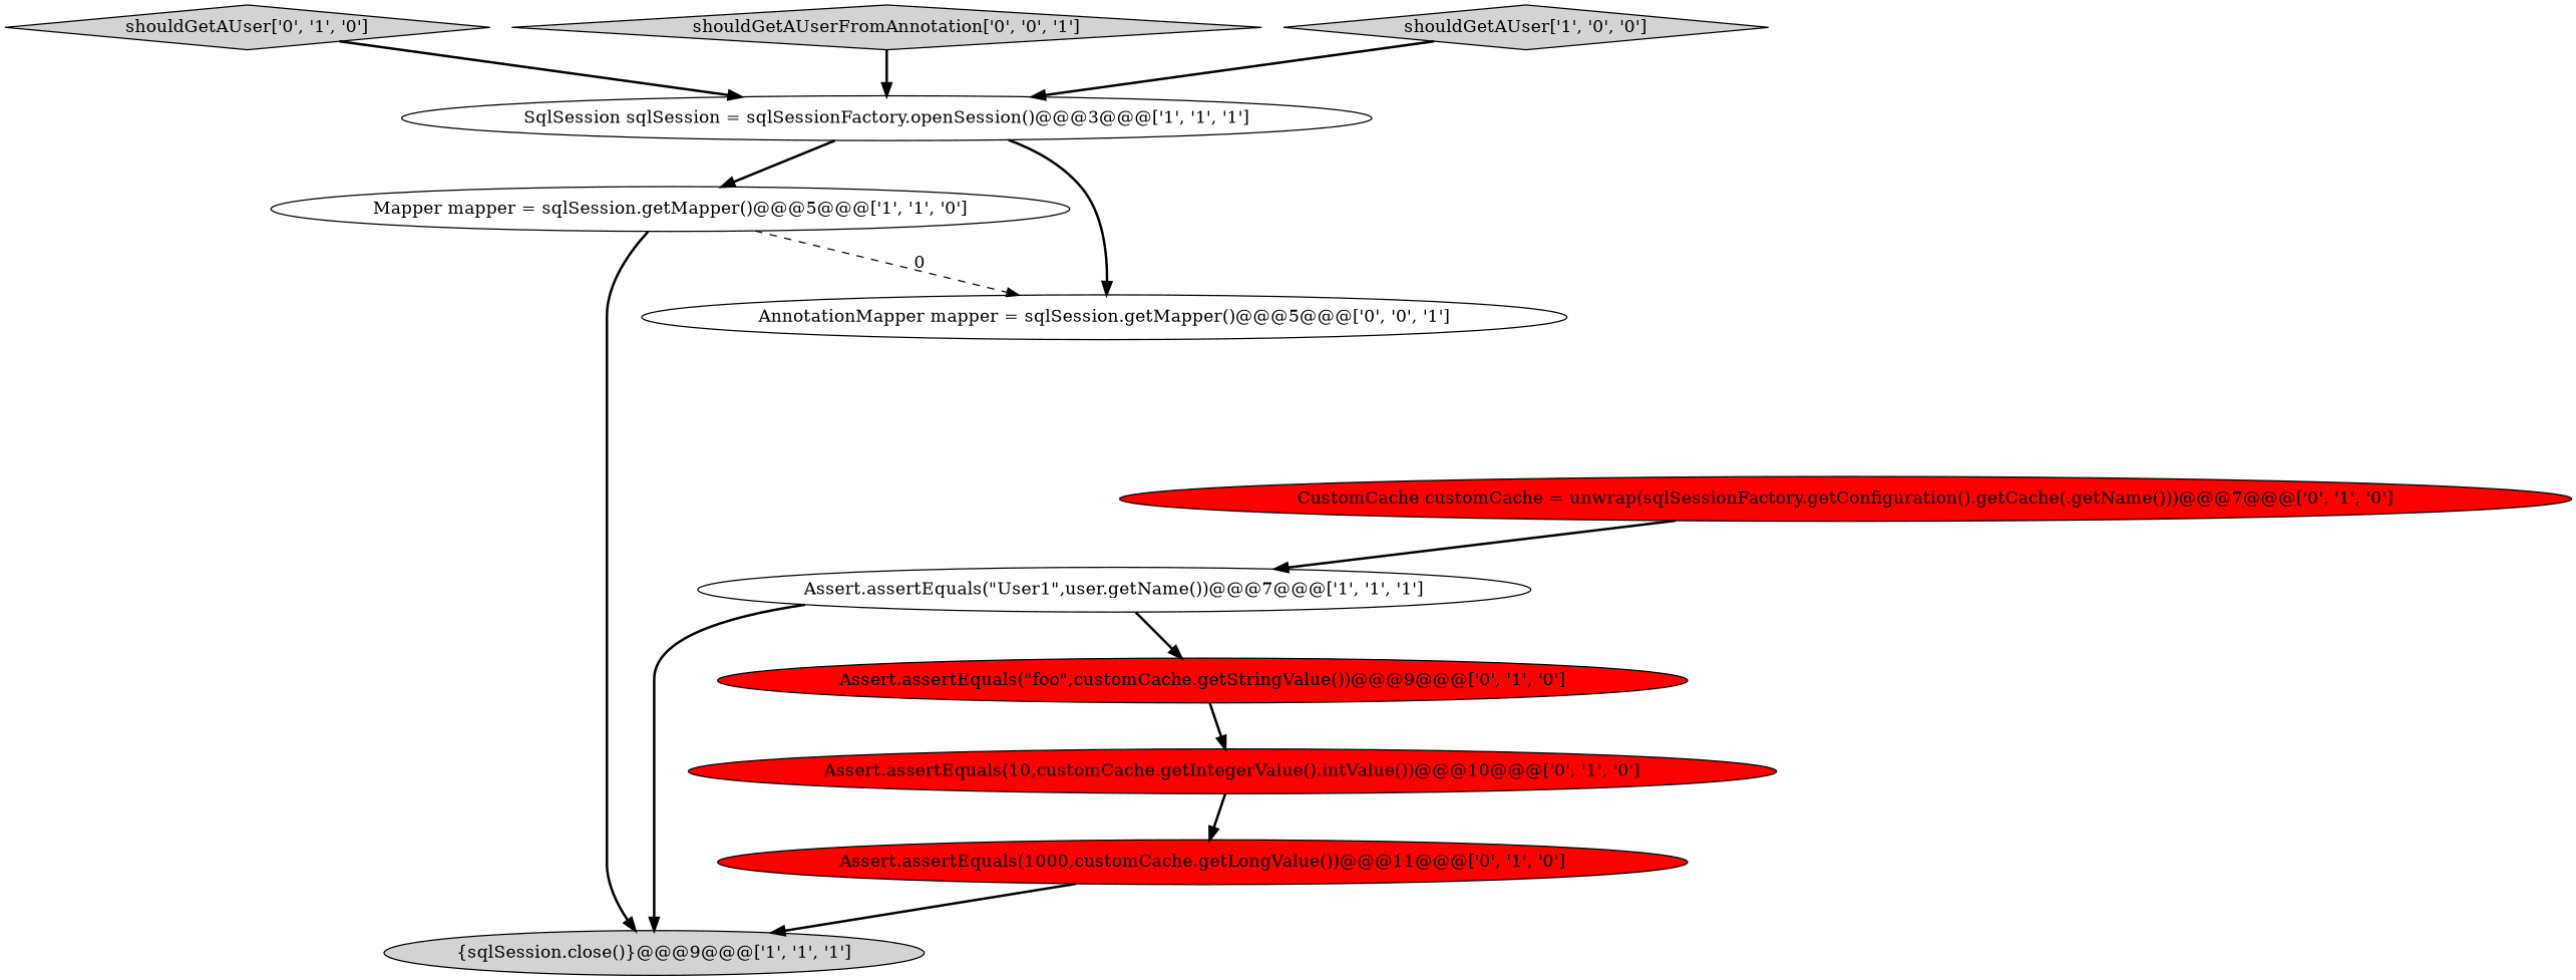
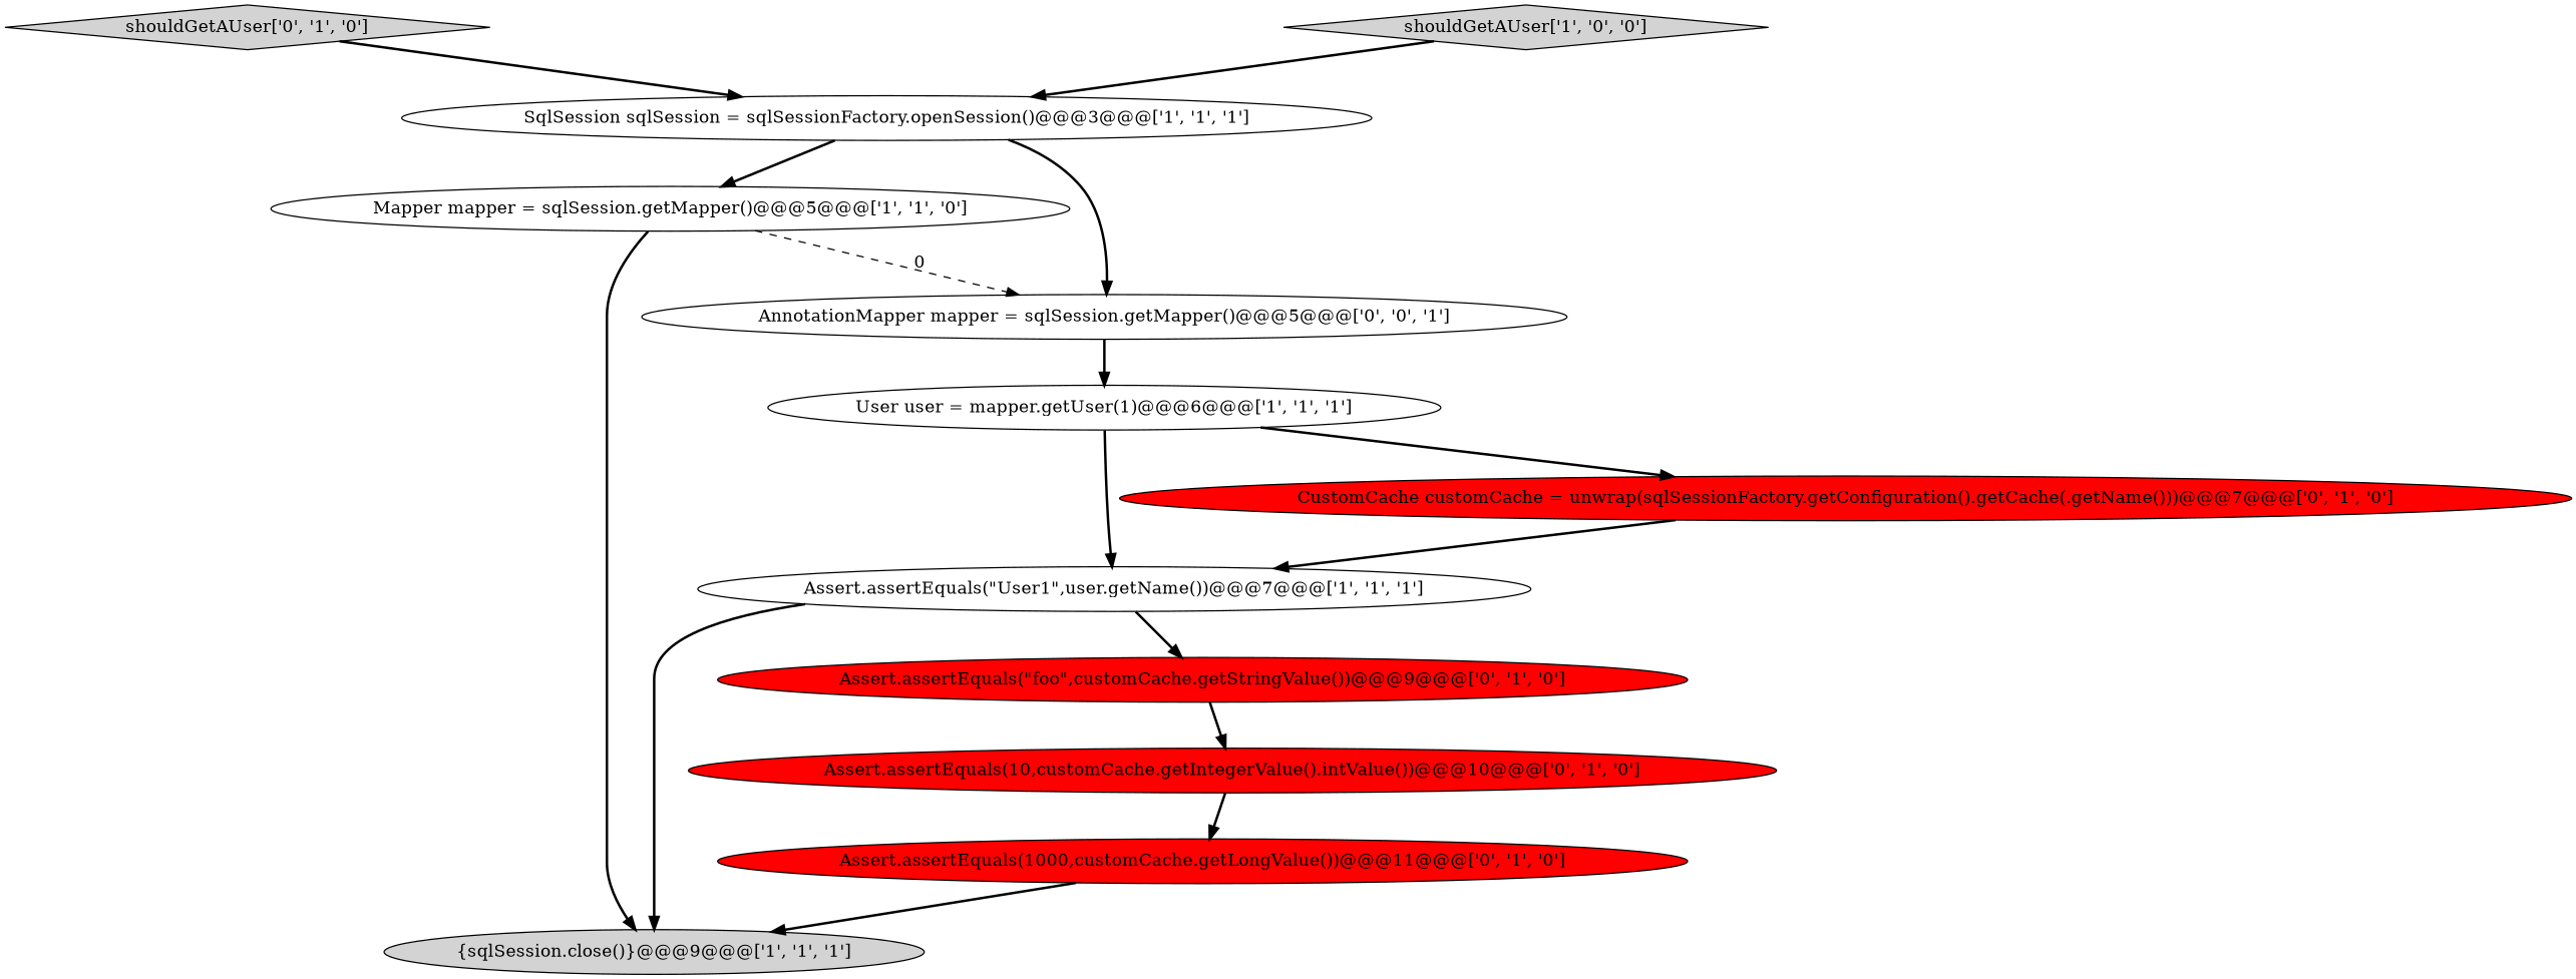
  digraph {
    node [fillcolor=white shape=ellipse style=filled]
    edge [style=bold]
    n1 [fillcolor=red label="Assert.assertEquals(10,customCache.getIntegerValue().intValue())@@@10@@@['0', '1', '0']"]
    n2 [fillcolor=red label="Assert.assertEquals(1000,customCache.getLongValue())@@@11@@@['0', '1', '0']"]
    n3 [fillcolor=lightgray label="{sqlSession.close()}@@@9@@@['1', '1', '1']"]
    n4 [fillcolor=lightgray label="shouldGetAUser['0', '1', '0']" shape=diamond]
    n5 [label="SqlSession sqlSession = sqlSessionFactory.openSession()@@@3@@@['1', '1', '1']"]
    n6 [label="Mapper mapper = sqlSession.getMapper()@@@5@@@['1', '1', '0']"]
    n7 [label="AnnotationMapper mapper = sqlSession.getMapper()@@@5@@@['0', '0', '1']"]
+   n8 [label="User user = mapper.getUser(1)@@@6@@@['1', '1', '1']"]
    n9 [label="Assert.assertEquals(\"User1\",user.getName())@@@7@@@['1', '1', '1']"]
    n10 [fillcolor=red label="CustomCache customCache = unwrap(sqlSessionFactory.getConfiguration().getCache(.getName()))@@@7@@@['0', '1', '0']"]
    n11 [fillcolor=red label="Assert.assertEquals(\"foo\",customCache.getStringValue())@@@9@@@['0', '1', '0']"]
-   n12 [fillcolor=lightgray label="shouldGetAUserFromAnnotation['0', '0', '1']" shape=diamond]
    n13 [fillcolor=lightgray label="shouldGetAUser['1', '0', '0']" shape=diamond]
    n1 -> n2
    n2 -> n3
    n4 -> n5
    n5 -> n6
    n5 -> n7
    n6 -> n3
    n6 -> n7 [label=0 style=dashed]
+   n7 -> n8
+   n8 -> n9
+   n8 -> n10
    n9 -> n3
    n9 -> n11
    n10 -> n9
    n11 -> n1
-   n12 -> n5
    n13 -> n5
  }
